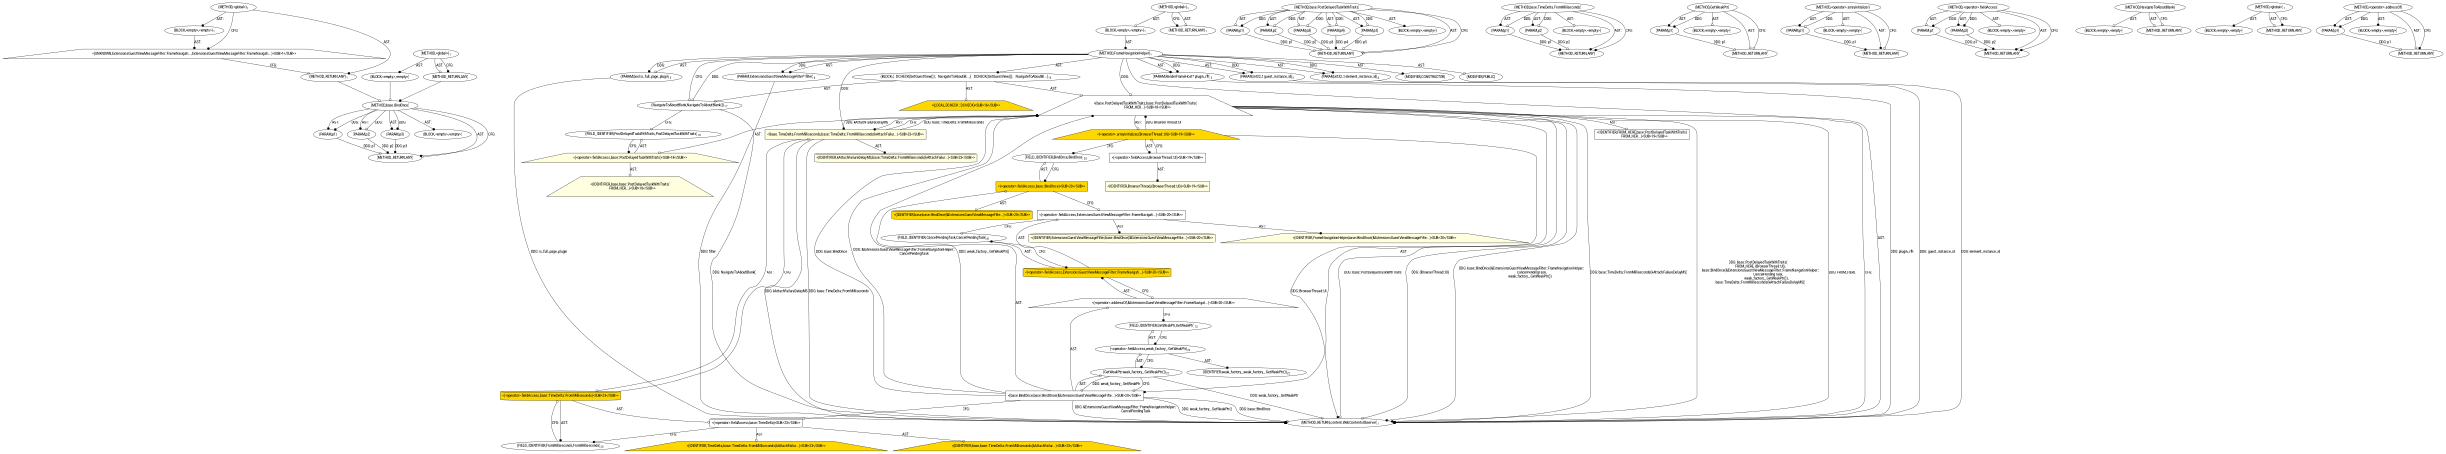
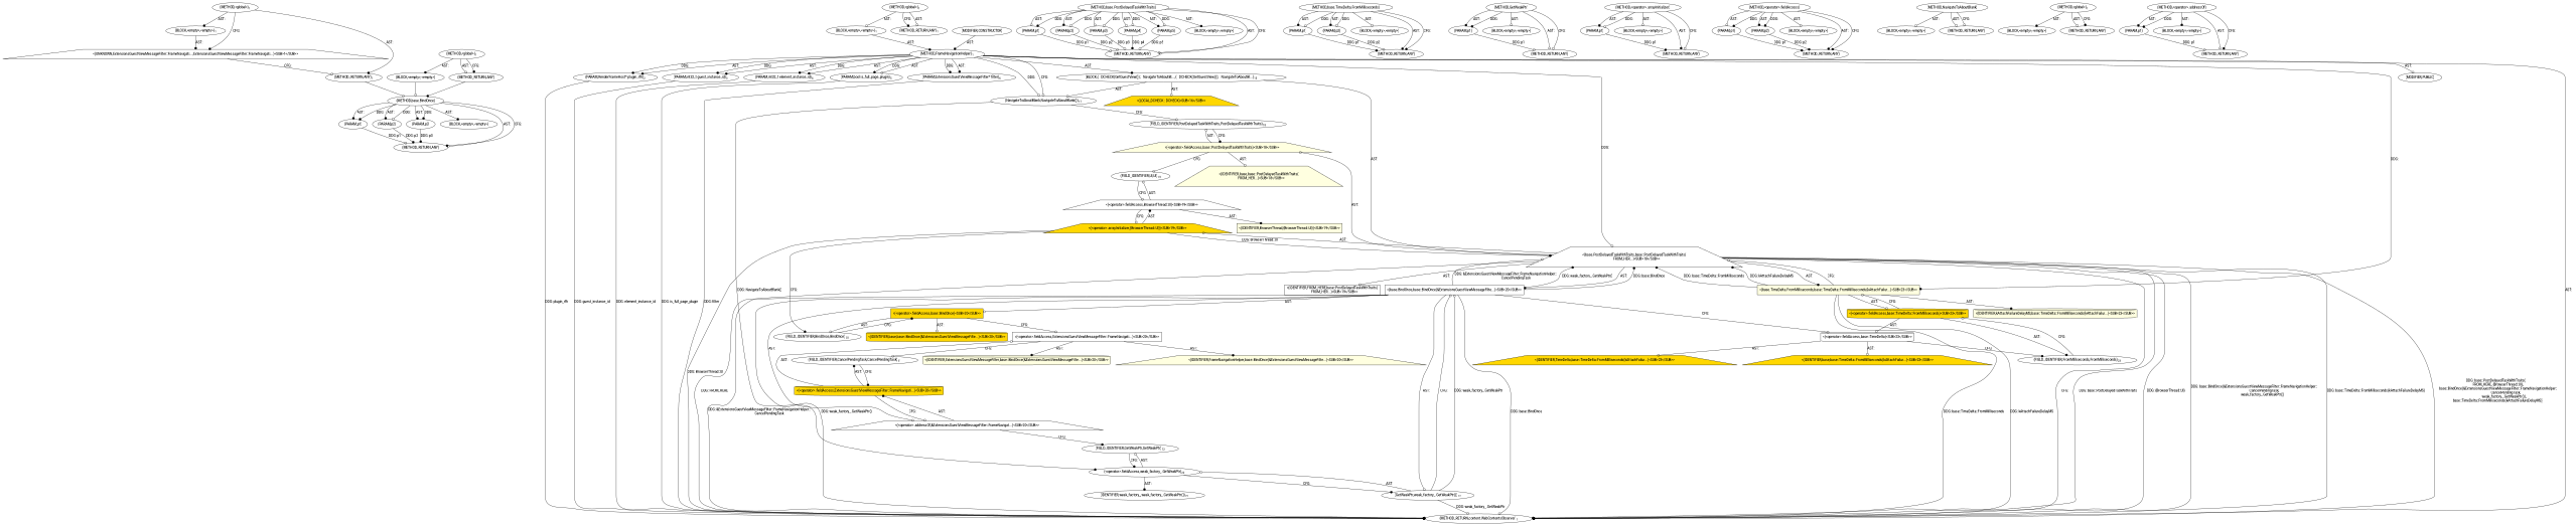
  digraph {
    fontname="Roboto Condensed"
    node [fontname="Roboto Condensed"]
    edge [arrowhead=dot fontname="Roboto Condensed"]
    n1 [label=<(METHOD,base.BindOnce)>]
    n2 [label=<(PARAM,p1)>]
    n3 [label=<(PARAM,p2)>]
    n4 [label=<(PARAM,p3)>]
    n5 [label=<(BLOCK,&lt;empty&gt;,&lt;empty&gt;)>]
    n6 [label=<(METHOD_RETURN,ANY)>]
    n7 [label=<(METHOD,&lt;global&gt;)<SUB>1</SUB>>]
    n8 [label=<(BLOCK,&lt;empty&gt;,&lt;empty&gt;)<SUB>1</SUB>>]
    n9 [label=<(METHOD_RETURN,ANY)<SUB>1</SUB>>]
    n10 [label=<(METHOD,FrameNavigationHelper)<SUB>1</SUB>>]
    n11 [label=<(PARAM,RenderFrameHost* plugin_rfh)<SUB>2</SUB>>]
    n12 [label=<(PARAM,int32_t guest_instance_id)<SUB>3</SUB>>]
    n13 [label=<(PARAM,int32_t element_instance_id)<SUB>4</SUB>>]
    n14 [label=<(PARAM,bool is_full_page_plugin)<SUB>5</SUB>>]
    n15 [label=<(PARAM,ExtensionsGuestViewMessageFilter* filter)<SUB>6</SUB>>]
    n16 [label=<(BLOCK,{   DCHECK(GetGuestView());   NavigateToAboutBl...,{   DCHECK(GetGuestView());   NavigateToAboutBl...)<SUB>15</SUB>>]
    n17 [label=<(NavigateToAboutBlank,NavigateToAboutBlank())<SUB>17</SUB>>]
    n18 [fillcolor=white label="<(base.PostDelayedTaskWithTraits,base::PostDelayedTaskWithTraits(\n      FROM_HER...)<SUB>18</SUB>>" shape=trapezium style=filled]
    n19 [fillcolor=lightyellow label="<(base.TimeDelta.FromMilliseconds,base::TimeDelta::FromMilliseconds(kAttachFailur...)<SUB>23</SUB>>" shape=box style=filled]
    n20 [label=<(MODIFIER,CONSTRUCTOR)>]
    n21 [label=<(MODIFIER,PUBLIC)>]
    n22 [label=<(METHOD_RETURN,content.WebContentsObserver)<SUB>1</SUB>>]
    n23 [fillcolor=gold label="<(LOCAL,DCHECK : DCHECK)<SUB>16</SUB>>" shape=trapezium style=filled]
    n24 [label=<(FIELD_IDENTIFIER,PostDelayedTaskWithTraits,PostDelayedTaskWithTraits)<SUB>18</SUB>>]
    n25 [fillcolor=lightyellow label="<(&lt;operator&gt;.fieldAccess,base::PostDelayedTaskWithTraits)<SUB>18</SUB>>" shape=trapezium style=filled]
    n26 [fillcolor=white label="<(IDENTIFIER,FROM_HERE,base::PostDelayedTaskWithTraits(\n      FROM_HER...)<SUB>19</SUB>>" shape=box style=filled]
    n27 [fillcolor=gold label="<(&lt;operator&gt;.arrayInitializer,{BrowserThread::UI})<SUB>19</SUB>>" shape=trapezium style=filled]
    n28 [fillcolor=white label="<(base.BindOnce,base::BindOnce(&amp;ExtensionsGuestViewMessageFilte...)<SUB>20</SUB>>" shape=box style=filled]
    n29 [fillcolor=gold label="<(&lt;operator&gt;.fieldAccess,base::TimeDelta::FromMilliseconds)<SUB>23</SUB>>" shape=cylinder style=filled]
    n30 [fillcolor=lightyellow label="<(IDENTIFIER,kAttachFailureDelayMS,base::TimeDelta::FromMilliseconds(kAttachFailur...)<SUB>23</SUB>>" shape=cylinder style=filled]
    n31 [fillcolor=lightyellow label="<(IDENTIFIER,base,base::PostDelayedTaskWithTraits(\n      FROM_HER...)<SUB>18</SUB>>" shape=trapezium style=filled]
-   n33 [fillcolor=white label="<(&lt;operator&gt;.fieldAccess,BrowserThread::UI)<SUB>19</SUB>>" shape=box style=filled]
+   n32 [label=<(FIELD_IDENTIFIER,UI,UI)<SUB>19</SUB>>]
+   n33 [fillcolor=white label="<(&lt;operator&gt;.fieldAccess,BrowserThread::UI)<SUB>19</SUB>>" shape=trapezium style=filled]
    n34 [label=<(FIELD_IDENTIFIER,BindOnce,BindOnce)<SUB>20</SUB>>]
    n35 [fillcolor=gold label="<(&lt;operator&gt;.fieldAccess,base::BindOnce)<SUB>20</SUB>>" shape=box style=filled]
    n36 [fillcolor=white label="<(&lt;operator&gt;.addressOf,&amp;ExtensionsGuestViewMessageFilter::FrameNavigat...)<SUB>20</SUB>>" shape=trapezium style=filled]
    n37 [label=<(GetWeakPtr,weak_factory_.GetWeakPtr())<SUB>22</SUB>>]
    n38 [fillcolor=white label="<(&lt;operator&gt;.fieldAccess,base::TimeDelta)<SUB>23</SUB>>" shape=cylinder style=filled]
    n39 [fillcolor=lightyellow label="<(IDENTIFIER,BrowserThread,{BrowserThread::UI})<SUB>19</SUB>>" shape=box style=filled]
    n40 [fillcolor=gold label="<(IDENTIFIER,base,base::BindOnce(&amp;ExtensionsGuestViewMessageFilte...)<SUB>20</SUB>>" shape=cylinder style=filled]
    n41 [fillcolor=white label="<(&lt;operator&gt;.fieldAccess,ExtensionsGuestViewMessageFilter::FrameNavigati...)<SUB>20</SUB>>" shape=box style=filled]
    n42 [fillcolor=gold label="<(&lt;operator&gt;.fieldAccess,ExtensionsGuestViewMessageFilter::FrameNavigati...)<SUB>20</SUB>>" shape=cylinder style=filled]
    n43 [label=<(FIELD_IDENTIFIER,GetWeakPtr,GetWeakPtr)<SUB>72</SUB>>]
    n44 [label=<(&lt;operator&gt;.fieldAccess,weak_factory_.GetWeakPtr)<SUB>22</SUB>>]
    n45 [label=<(FIELD_IDENTIFIER,FromMilliseconds,FromMilliseconds)<SUB>23</SUB>>]
    n46 [fillcolor=gold label="<(IDENTIFIER,base,base::TimeDelta::FromMilliseconds(kAttachFailur...)<SUB>23</SUB>>" shape=trapezium style=filled]
    n47 [fillcolor=gold label="<(IDENTIFIER,TimeDelta,base::TimeDelta::FromMilliseconds(kAttachFailur...)<SUB>23</SUB>>" shape=trapezium style=filled]
    n48 [label=<(FIELD_IDENTIFIER,CancelPendingTask,CancelPendingTask)<SUB>81</SUB>>]
    n49 [fillcolor=lightyellow label="<(IDENTIFIER,ExtensionsGuestViewMessageFilter,base::BindOnce(&amp;ExtensionsGuestViewMessageFilte...)<SUB>20</SUB>>" shape=cylinder style=filled]
    n50 [fillcolor=lightyellow label="<(IDENTIFIER,FrameNavigationHelper,base::BindOnce(&amp;ExtensionsGuestViewMessageFilte...)<SUB>20</SUB>>" shape=trapezium style=filled]
    n51 [label=<(IDENTIFIER,weak_factory_,weak_factory_.GetWeakPtr())<SUB>22</SUB>>]
    n52 [label=<(METHOD,base.PostDelayedTaskWithTraits)>]
    n53 [label=<(PARAM,p1)>]
    n54 [label=<(PARAM,p2)>]
    n55 [label=<(PARAM,p3)>]
    n56 [label=<(PARAM,p4)>]
    n57 [label=<(PARAM,p5)>]
    n58 [label=<(BLOCK,&lt;empty&gt;,&lt;empty&gt;)>]
    n59 [label=<(METHOD_RETURN,ANY)>]
    n60 [label=<(METHOD,base.TimeDelta.FromMilliseconds)>]
    n61 [label=<(PARAM,p1)>]
    n62 [label=<(PARAM,p2)>]
    n63 [label=<(BLOCK,&lt;empty&gt;,&lt;empty&gt;)>]
    n64 [label=<(METHOD_RETURN,ANY)>]
    n65 [label=<(METHOD,GetWeakPtr)>]
    n66 [label=<(PARAM,p1)>]
    n67 [label=<(BLOCK,&lt;empty&gt;,&lt;empty&gt;)>]
    n68 [label=<(METHOD_RETURN,ANY)>]
    n69 [label=<(METHOD,&lt;operator&gt;.arrayInitializer)>]
    n70 [label=<(PARAM,p1)>]
    n71 [label=<(BLOCK,&lt;empty&gt;,&lt;empty&gt;)>]
    n72 [label=<(METHOD_RETURN,ANY)>]
    n73 [label=<(METHOD,&lt;operator&gt;.fieldAccess)>]
    n74 [label=<(PARAM,p1)>]
    n75 [label=<(PARAM,p2)>]
    n76 [label=<(BLOCK,&lt;empty&gt;,&lt;empty&gt;)>]
    n77 [label=<(METHOD_RETURN,ANY)>]
    n78 [label=<(METHOD,NavigateToAboutBlank)>]
    n79 [label=<(BLOCK,&lt;empty&gt;,&lt;empty&gt;)>]
    n80 [label=<(METHOD_RETURN,ANY)>]
    n81 [label=<(METHOD,&lt;global&gt;)<SUB>1</SUB>>]
    n82 [label=<(BLOCK,&lt;empty&gt;,&lt;empty&gt;)>]
    n83 [label=<(METHOD_RETURN,ANY)>]
    n84 [label=<(METHOD,&lt;operator&gt;.addressOf)>]
    n85 [label=<(PARAM,p1)>]
    n86 [label=<(BLOCK,&lt;empty&gt;,&lt;empty&gt;)>]
    n87 [label=<(METHOD_RETURN,ANY)>]
    n88 [label=<(METHOD,&lt;global&gt;)<SUB>1</SUB>>]
    n89 [label=<(BLOCK,&lt;empty&gt;,&lt;empty&gt;)<SUB>1</SUB>>]
    n90 [fillcolor=white label="<(UNKNOWN,ExtensionsGuestViewMessageFilter::FrameNavigati...,ExtensionsGuestViewMessageFilter::FrameNavigati...)<SUB>1</SUB>>" shape=trapezium style=filled]
    n91 [label=<(METHOD_RETURN,ANY)<SUB>1</SUB>>]
    n92 [label=<(METHOD,&lt;global&gt;)<SUB>1</SUB>>]
    n93 [label=<(BLOCK,&lt;empty&gt;,&lt;empty&gt;)>]
    n94 [label=<(METHOD_RETURN,ANY)>]
    n1 -> n2 [label="AST: "]
    n1 -> n2 [label="DDG: "]
    n1 -> n3 [label="AST: "]
    n1 -> n3 [arrowhead=odot label="DDG: "]
    n1 -> n4 [label="AST: "]
    n1 -> n4 [label="DDG: "]
    n1 -> n5 [label="AST: "]
    n1 -> n6 [arrowhead=odot label="AST: "]
    n1 -> n6 [label="CFG: "]
    n2 -> n6 [arrowhead=odot label="DDG: p1"]
    n3 -> n6 [label="DDG: p2"]
    n4 -> n6 [label="DDG: p3"]
    n7 -> n8 [arrowhead=odot label="AST: "]
    n7 -> n9 [arrowhead=odot label="AST: "]
    n7 -> n9 [label="CFG: "]
    n8 -> n10 [label="AST: "]
    n10 -> n11 [label="AST: "]
    n10 -> n11 [label="DDG: "]
    n10 -> n12 [label="AST: "]
    n10 -> n12 [label="DDG: "]
    n10 -> n13 [label="AST: "]
    n10 -> n13 [label="DDG: "]
    n10 -> n14 [arrowhead=odot label="AST: "]
    n10 -> n14 [label="DDG: "]
    n10 -> n15 [label="AST: "]
    n10 -> n15 [label="DDG: "]
    n10 -> n16 [label="AST: "]
    n10 -> n17 [arrowhead=odot label="CFG: "]
    n10 -> n17 [arrowhead=odot label="DDG: "]
    n10 -> n18 [arrowhead=odot label="DDG: "]
    n10 -> n19 [label="DDG: "]
-   n10 -> n20 [label="AST: "]
+   n20 -> n10 [label="AST: "]
    n10 -> n21 [arrowhead=odot label="AST: "]
    n10 -> n22 [arrowhead=odot label="AST: "]
    n11 -> n22 [arrowhead=odot label="DDG: plugin_rfh"]
    n12 -> n22 [arrowhead=odot label="DDG: guest_instance_id"]
    n13 -> n22 [label="DDG: element_instance_id"]
    n14 -> n22 [label="DDG: is_full_page_plugin"]
    n15 -> n22 [label="DDG: filter"]
    n16 -> n17 [arrowhead=odot label="AST: "]
    n16 -> n18 [arrowhead=odot label="AST: "]
    n16 -> n23 [arrowhead=odot label="AST: "]
-   n17 -> n22 [label="DDG: NavigateToAboutBlank()"]
+   n17 -> n44 [label="DDG: NavigateToAboutBlank()"]
    n17 -> n24 [arrowhead=odot label="CFG: "]
    n18 -> n19 [label="AST: "]
    n18 -> n22 [arrowhead=odot label="CFG: "]
    n18 -> n22 [arrowhead=odot label="DDG: base::PostDelayedTaskWithTraits"]
    n18 -> n22 [arrowhead=odot label="DDG: {BrowserThread::UI}"]
    n18 -> n22 [label="DDG: base::BindOnce(&amp;ExtensionsGuestViewMessageFilter::FrameNavigationHelper::\n                         CancelPendingTask,\n                     weak_factory_.GetWeakPtr())"]
    n18 -> n22 [label="DDG: base::TimeDelta::FromMilliseconds(kAttachFailureDelayMS)"]
    n18 -> n22 [label="DDG: base::PostDelayedTaskWithTraits(\n      FROM_HERE, {BrowserThread::UI},\n      base::BindOnce(&amp;ExtensionsGuestViewMessageFilter::FrameNavigationHelper::\n                         CancelPendingTask,\n                     weak_factory_.GetWeakPtr()),\n      base::TimeDelta::FromMilliseconds(kAttachFailureDelayMS))"]
    n18 -> n22 [label="DDG: FROM_HERE"]
    n18 -> n25 [arrowhead=odot label="AST: "]
    n18 -> n26 [arrowhead=odot label="AST: "]
    n18 -> n27 [arrowhead=odot label="AST: "]
    n18 -> n28 [label="AST: "]
    n19 -> n18 [arrowhead=odot label="CFG: "]
    n19 -> n18 [label="DDG: base::TimeDelta::FromMilliseconds"]
    n19 -> n18 [label="DDG: kAttachFailureDelayMS"]
    n19 -> n22 [arrowhead=odot label="DDG: base::TimeDelta::FromMilliseconds"]
    n19 -> n22 [label="DDG: kAttachFailureDelayMS"]
    n19 -> n29 [arrowhead=odot label="AST: "]
    n19 -> n30 [label="AST: "]
    n24 -> n25 [label="CFG: "]
    n25 -> n24 [arrowhead=odot label="AST: "]
    n25 -> n31 [arrowhead=odot label="AST: "]
+   n25 -> n32 [arrowhead=odot label="CFG: "]
    n27 -> n18 [label="DDG: BrowserThread::UI"]
    n27 -> n22 [label="DDG: BrowserThread::UI"]
    n27 -> n33 [label="AST: "]
    n27 -> n34 [label="CFG: "]
    n28 -> n18 [label="DDG: base::BindOnce"]
    n28 -> n18 [arrowhead=odot label="DDG: &amp;ExtensionsGuestViewMessageFilter::FrameNavigationHelper::\n                         CancelPendingTask"]
    n28 -> n18 [label="DDG: weak_factory_.GetWeakPtr()"]
    n28 -> n22 [arrowhead=odot label="DDG: base::BindOnce"]
    n28 -> n22 [label="DDG: &amp;ExtensionsGuestViewMessageFilter::FrameNavigationHelper::\n                         CancelPendingTask"]
    n28 -> n22 [arrowhead=odot label="DDG: weak_factory_.GetWeakPtr()"]
    n28 -> n35 [arrowhead=odot label="AST: "]
    n28 -> n36 [arrowhead=odot label="AST: "]
    n28 -> n37 [arrowhead=odot label="AST: "]
    n28 -> n38 [arrowhead=odot label="CFG: "]
    n29 -> n19 [arrowhead=odot label="CFG: "]
    n29 -> n38 [arrowhead=odot label="AST: "]
    n29 -> n45 [label="AST: "]
+   n32 -> n33 [arrowhead=odot label="CFG: "]
    n33 -> n27 [arrowhead=odot label="CFG: "]
+   n33 -> n32 [arrowhead=odot label="AST: "]
    n33 -> n39 [label="AST: "]
    n34 -> n35 [label="CFG: "]
    n35 -> n34 [arrowhead=odot label="AST: "]
    n35 -> n40 [arrowhead=odot label="AST: "]
    n35 -> n41 [arrowhead=odot label="CFG: "]
    n36 -> n42 [label="AST: "]
    n36 -> n43 [label="CFG: "]
    n37 -> n22 [arrowhead=odot label="DDG: weak_factory_.GetWeakPtr"]
    n37 -> n28 [arrowhead=odot label="CFG: "]
    n37 -> n28 [arrowhead=odot label="DDG: weak_factory_.GetWeakPtr"]
    n37 -> n44 [arrowhead=odot label="AST: "]
    n38 -> n45 [label="CFG: "]
    n38 -> n46 [arrowhead=odot label="AST: "]
    n38 -> n47 [arrowhead=odot label="AST: "]
    n41 -> n48 [arrowhead=odot label="CFG: "]
    n41 -> n49 [label="AST: "]
    n41 -> n50 [label="AST: "]
    n42 -> n36 [arrowhead=odot label="CFG: "]
    n42 -> n41 [arrowhead=odot label="AST: "]
    n42 -> n48 [label="AST: "]
    n43 -> n44 [label="CFG: "]
    n44 -> n37 [label="CFG: "]
    n44 -> n43 [arrowhead=odot label="AST: "]
    n44 -> n51 [label="AST: "]
    n45 -> n29 [arrowhead=odot label="CFG: "]
    n48 -> n42 [label="CFG: "]
    n52 -> n53 [arrowhead=odot label="AST: "]
    n52 -> n53 [label="DDG: "]
    n52 -> n54 [label="AST: "]
    n52 -> n54 [arrowhead=odot label="DDG: "]
    n52 -> n55 [arrowhead=odot label="AST: "]
    n52 -> n55 [arrowhead=odot label="DDG: "]
    n52 -> n56 [arrowhead=odot label="AST: "]
    n52 -> n56 [arrowhead=odot label="DDG: "]
    n52 -> n57 [label="AST: "]
    n52 -> n57 [arrowhead=odot label="DDG: "]
    n52 -> n58 [label="AST: "]
    n52 -> n59 [arrowhead=odot label="AST: "]
    n52 -> n59 [arrowhead=odot label="CFG: "]
    n53 -> n59 [arrowhead=odot label="DDG: p1"]
    n54 -> n59 [arrowhead=odot label="DDG: p2"]
    n55 -> n59 [arrowhead=odot label="DDG: p3"]
    n56 -> n59 [label="DDG: p4"]
    n57 -> n59 [arrowhead=odot label="DDG: p5"]
    n60 -> n61 [label="AST: "]
    n60 -> n61 [arrowhead=odot label="DDG: "]
    n60 -> n62 [label="AST: "]
    n60 -> n62 [arrowhead=odot label="DDG: "]
    n60 -> n63 [arrowhead=odot label="AST: "]
    n60 -> n64 [label="AST: "]
    n60 -> n64 [label="CFG: "]
    n61 -> n64 [label="DDG: p1"]
    n62 -> n64 [arrowhead=odot label="DDG: p2"]
    n65 -> n66 [label="AST: "]
    n65 -> n66 [label="DDG: "]
    n65 -> n67 [arrowhead=odot label="AST: "]
    n65 -> n68 [arrowhead=odot label="AST: "]
    n65 -> n68 [arrowhead=odot label="CFG: "]
    n66 -> n68 [arrowhead=odot label="DDG: p1"]
    n69 -> n70 [label="AST: "]
    n69 -> n70 [arrowhead=odot label="DDG: "]
    n69 -> n71 [arrowhead=odot label="AST: "]
    n69 -> n72 [label="AST: "]
    n69 -> n72 [arrowhead=odot label="CFG: "]
    n70 -> n72 [label="DDG: p1"]
    n73 -> n74 [arrowhead=odot label="AST: "]
    n73 -> n74 [label="DDG: "]
    n73 -> n75 [label="AST: "]
    n73 -> n75 [label="DDG: "]
    n73 -> n76 [arrowhead=odot label="AST: "]
    n73 -> n77 [label="AST: "]
    n73 -> n77 [label="CFG: "]
    n74 -> n77 [label="DDG: p1"]
    n75 -> n77 [label="DDG: p2"]
    n78 -> n79 [arrowhead=odot label="AST: "]
    n78 -> n80 [arrowhead=odot label="AST: "]
    n78 -> n80 [arrowhead=odot label="CFG: "]
    n81 -> n82 [label="AST: "]
    n81 -> n83 [arrowhead=odot label="AST: "]
    n81 -> n83 [label="CFG: "]
    n84 -> n85 [label="AST: "]
    n84 -> n85 [label="DDG: "]
    n84 -> n86 [label="AST: "]
    n84 -> n87 [arrowhead=odot label="AST: "]
    n84 -> n87 [label="CFG: "]
    n85 -> n87 [arrowhead=odot label="DDG: p1"]
    n88 -> n89 [label="AST: "]
    n88 -> n90 [label="CFG: "]
    n88 -> n91 [label="AST: "]
    n89 -> n90 [label="AST: "]
    n90 -> n91 [arrowhead=odot label="CFG: "]
    n91 -> n1 [arrowhead=odot]
    n92 -> n93 [label="AST: "]
    n92 -> n94 [arrowhead=odot label="AST: "]
    n92 -> n94 [label="CFG: "]
    n93 -> n1 [arrowhead=odot]
    n94 -> n1
  }
